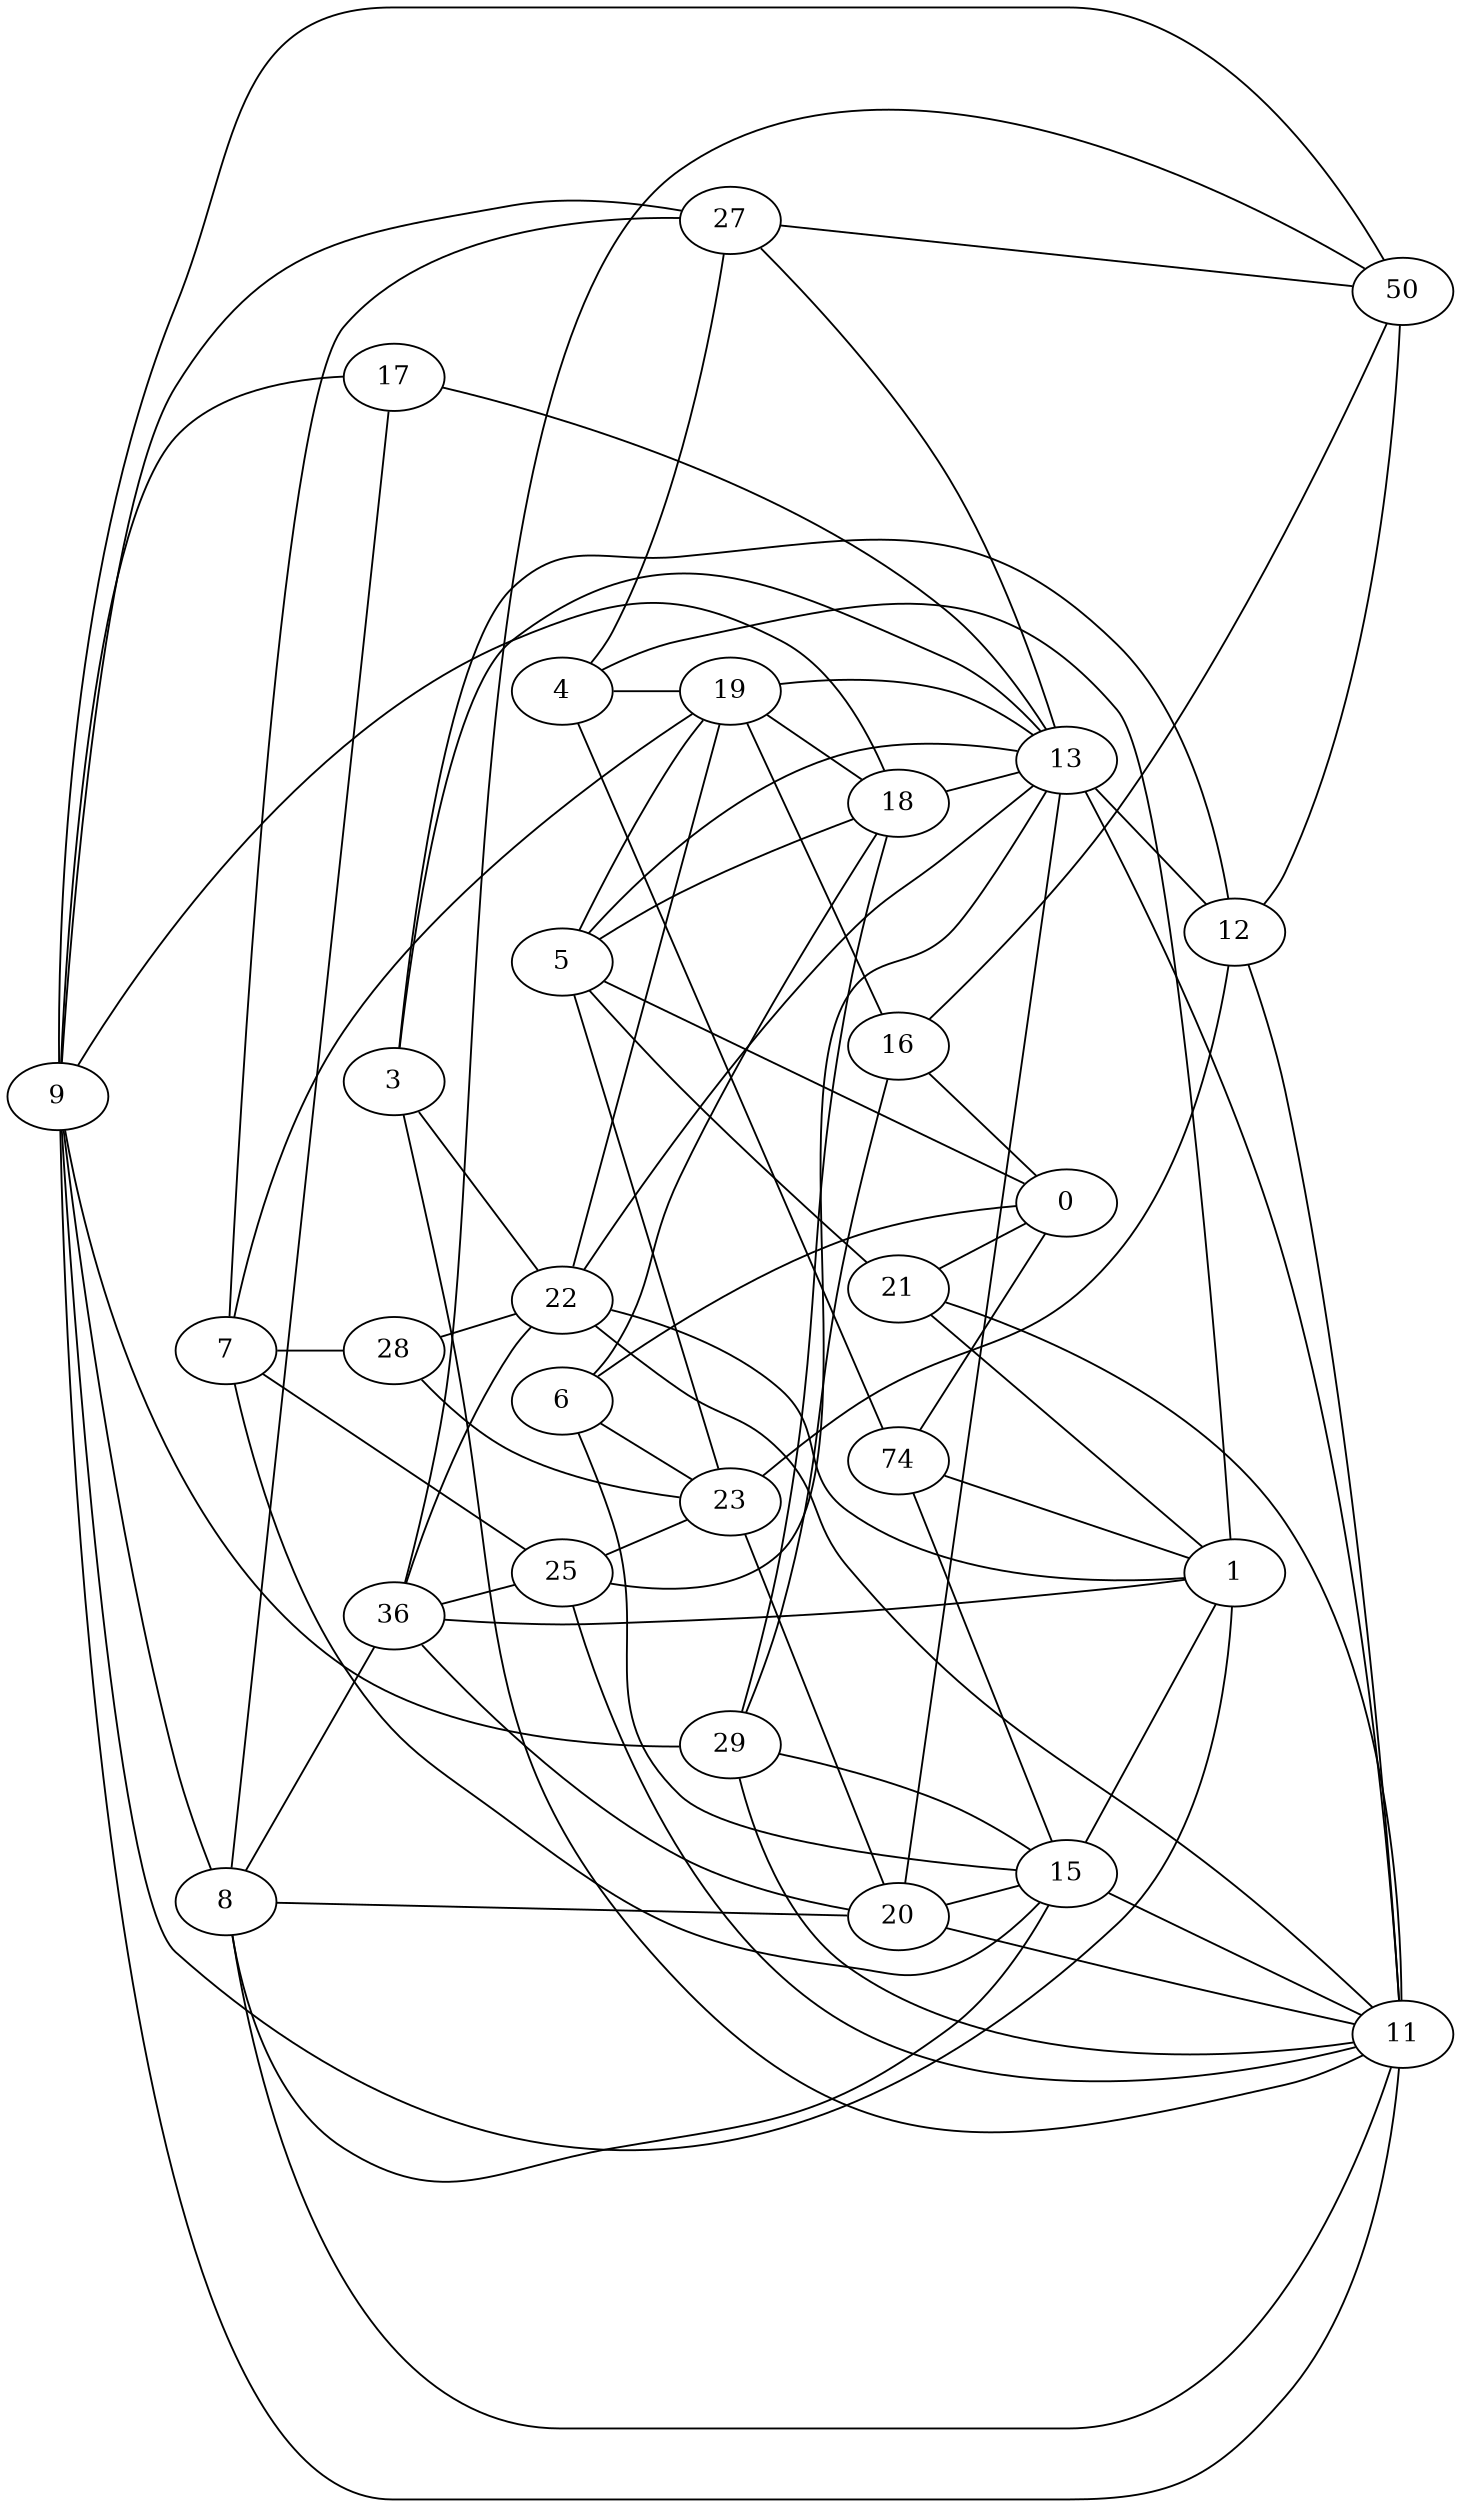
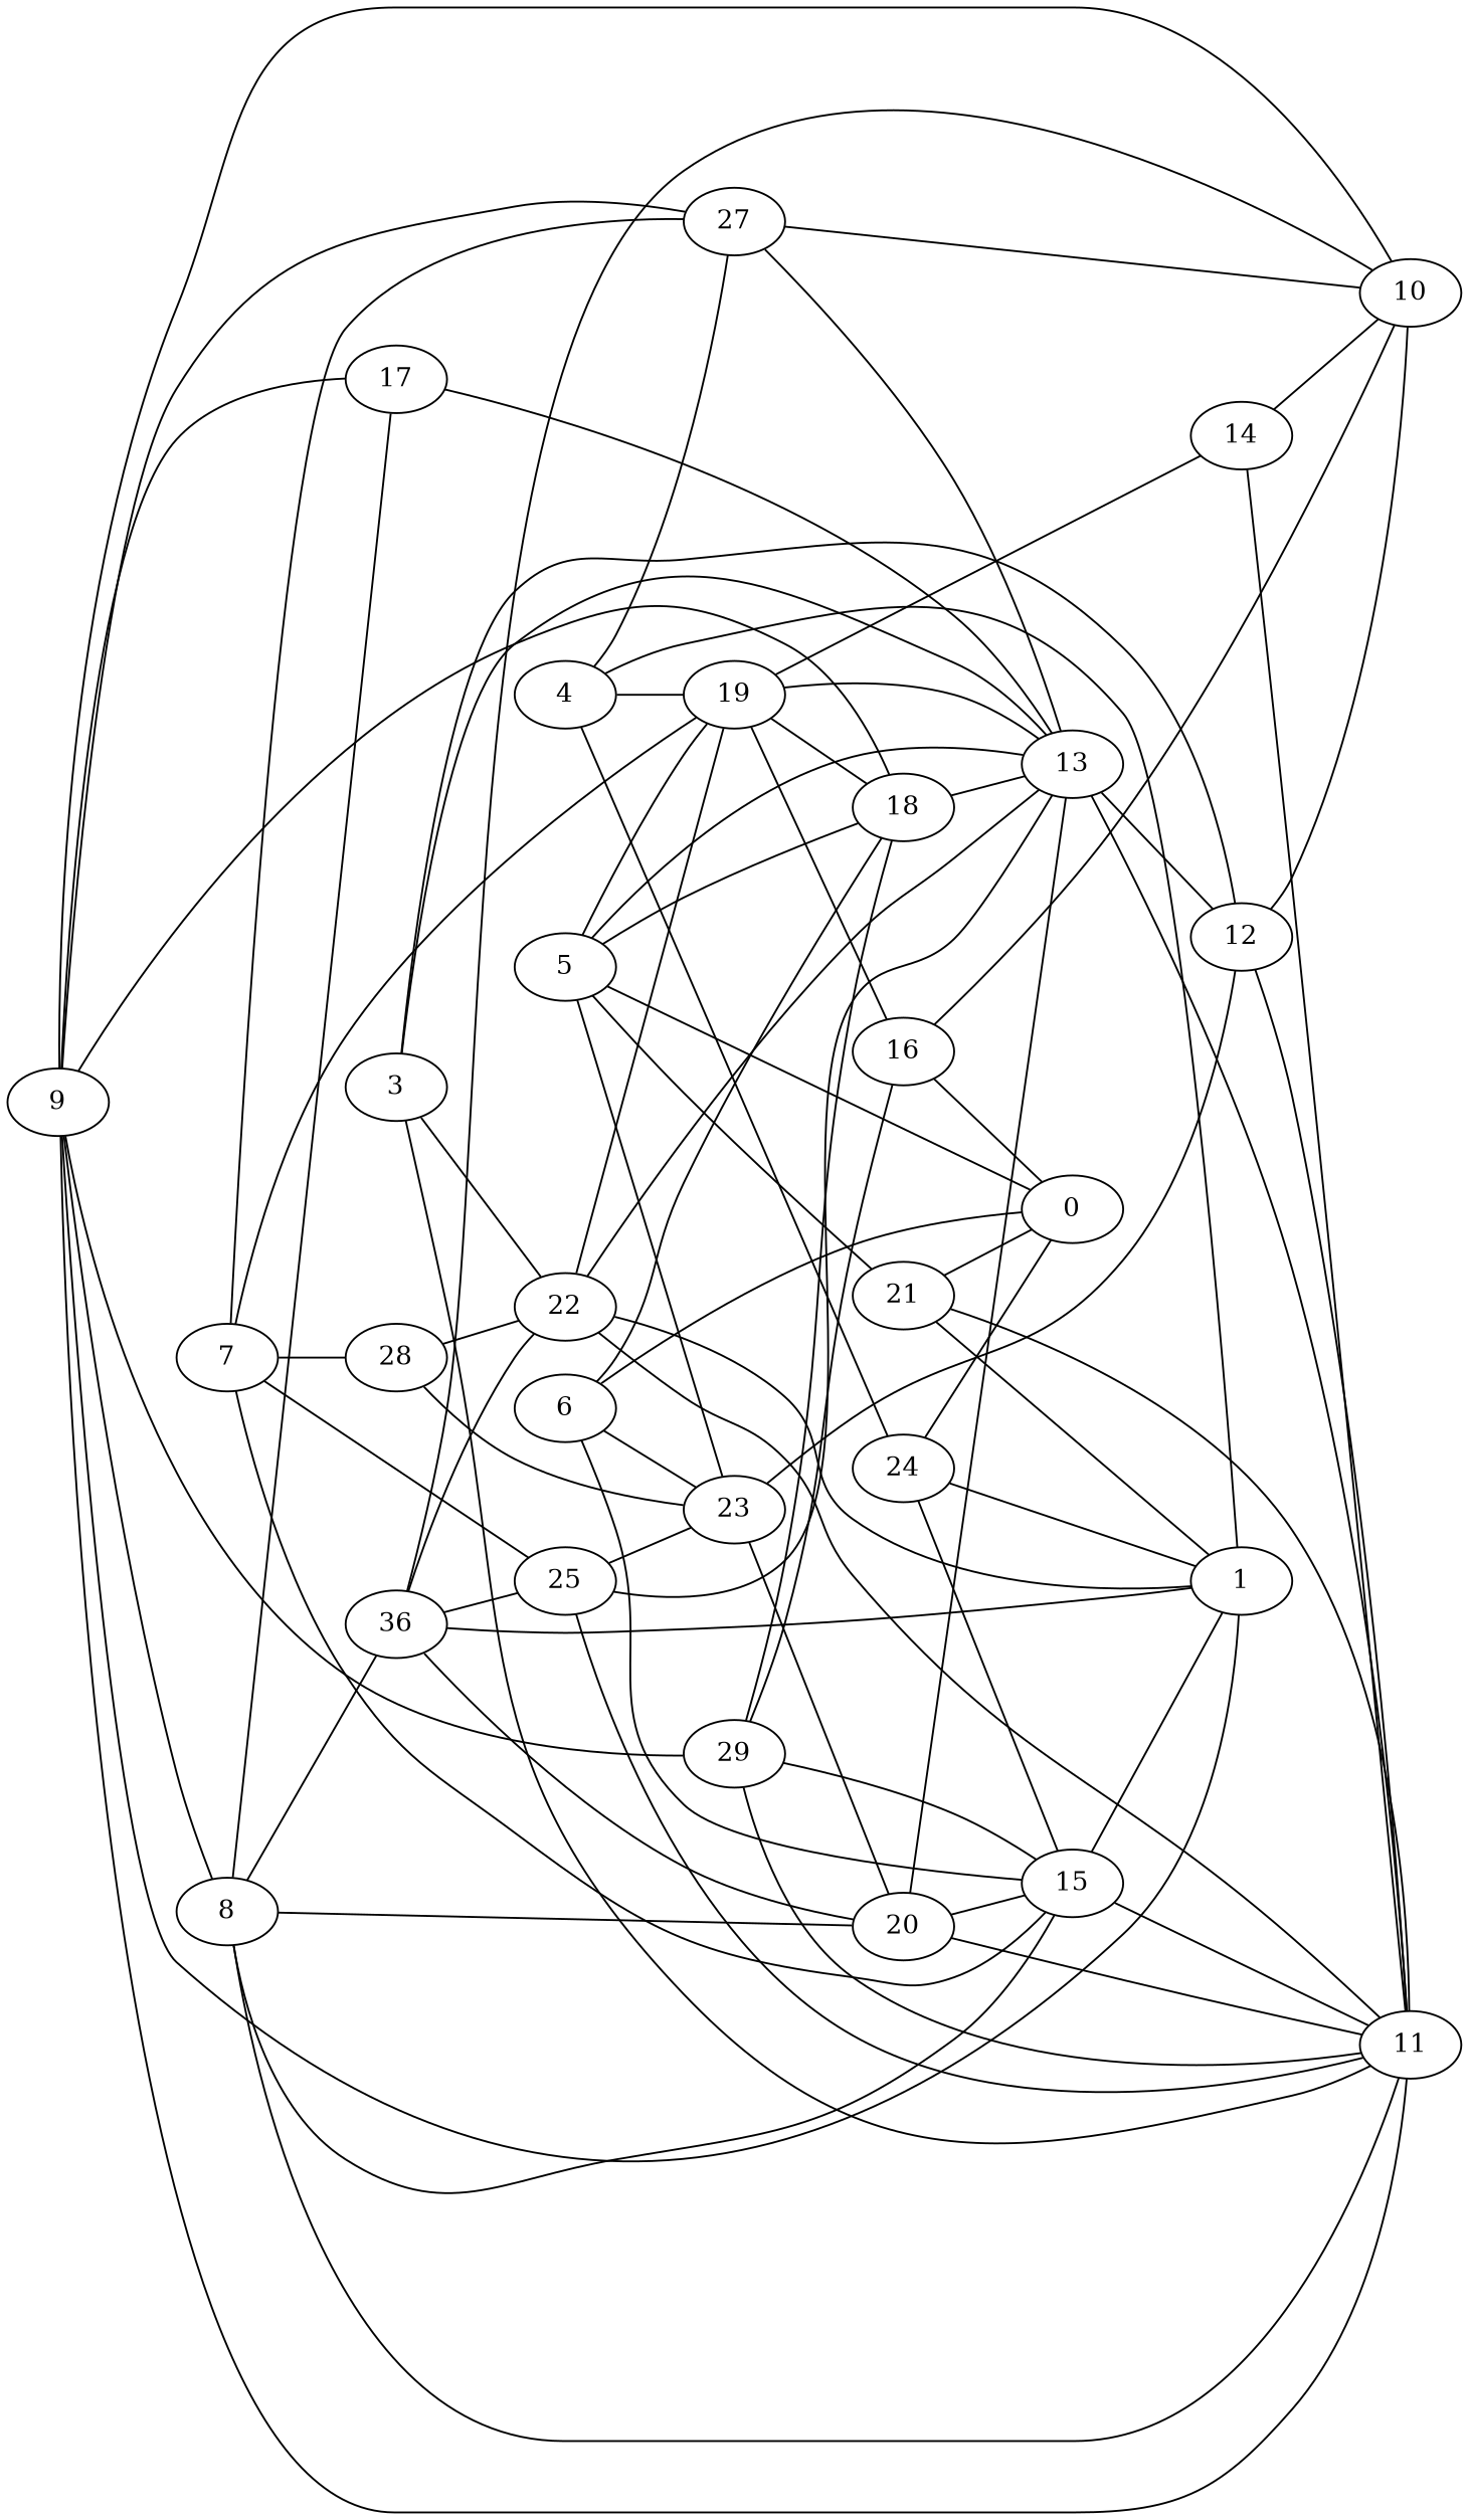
  digraph {
    rankdir=LR
    edge [color=black dir=none]
    4
    27
    19
    1
-   24 [label=74]
+   24
    13
-   10 [label=50]
+   10
+   14
    18
    16
    15
    0
    25
    23
    11
    20
    12
    9
    29
    17
    8
    n22 [label=36]
    22
    7
    28
    6
    3
    21
    5
    subgraph sub_1 {
      4
      27
      19
      1
      24
      13
      10
+     14
      18
      16
      15
      0
      25
      23
      11
      20
      12
      9
      29
      17
      8
      n22
      22
      7
      28
      6
      3
      21
      5
    }
    4 -> 27
    4 -> 19
    4 -> 1
    4 -> 24
    27 -> 13
    27 -> 10
    19 -> 13
+   19 -> 14
    19 -> 18
    19 -> 16
    24 -> 1
    24 -> 15
    24 -> 0
    13 -> 11
    13 -> 12
+   14 -> 10
+   14 -> 11
    18 -> 13
    16 -> 10
    16 -> 0
    15 -> 1
    15 -> 11
    25 -> 13
    25 -> 23
    25 -> 11
    23 -> 20
    23 -> 12
    20 -> 13
    20 -> 15
    20 -> 11
    12 -> 10
    12 -> 11
    9 -> 27
    9 -> 1
    9 -> 10
    9 -> 18
    9 -> 11
    9 -> 29
    9 -> 17
    9 -> 8
    29 -> 18
    29 -> 16
    29 -> 15
    29 -> 11
    17 -> 13
    8 -> 15
    8 -> 11
    8 -> 20
    8 -> 17
    8 -> n22
    n22 -> 1
    n22 -> 10
    n22 -> 25
    n22 -> 20
    n22 -> 22
    22 -> 19
    22 -> 1
    22 -> 13
    22 -> 11
    7 -> 27
    7 -> 19
    7 -> 15
    7 -> 25
    7 -> 28
    28 -> 23
    28 -> 22
    6 -> 18
    6 -> 15
    6 -> 0
    6 -> 23
    3 -> 13
    3 -> 11
    3 -> 12
    3 -> 22
    21 -> 1
    21 -> 0
    21 -> 11
    5 -> 19
    5 -> 13
    5 -> 18
    5 -> 0
    5 -> 23
    5 -> 21
  }
